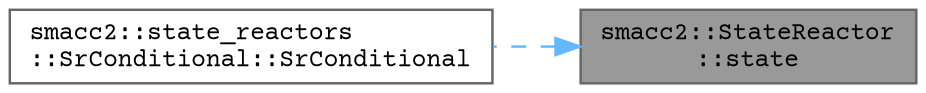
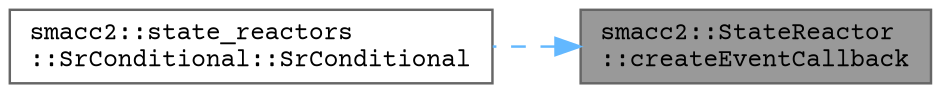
  digraph {
    rankdir=RL
    fontname="Courier Prime"
    node [fontname="Courier Prime" fontsize=10 shape=box style=filled]
-   n1 [color=gray40 fillcolor=grey60 fontcolor=black height=0.2 label="smacc2::StateReactor\l::state" width=0.4]
+   n1 [color=gray40 fillcolor=grey60 fontcolor=black height=0.2 label="smacc2::StateReactor\l::createEventCallback" width=0.4]
    n2 [color=grey40 fillcolor=white height=0.2 label="smacc2::state_reactors\l::SrConditional::SrConditional" width=0.4]
    n1 -> n2 [color=steelblue1 dir=back fontname="Courier Prime" fontsize=10 labelfontname=Helvetica labelfontsize=10 style=dashed]
  }
